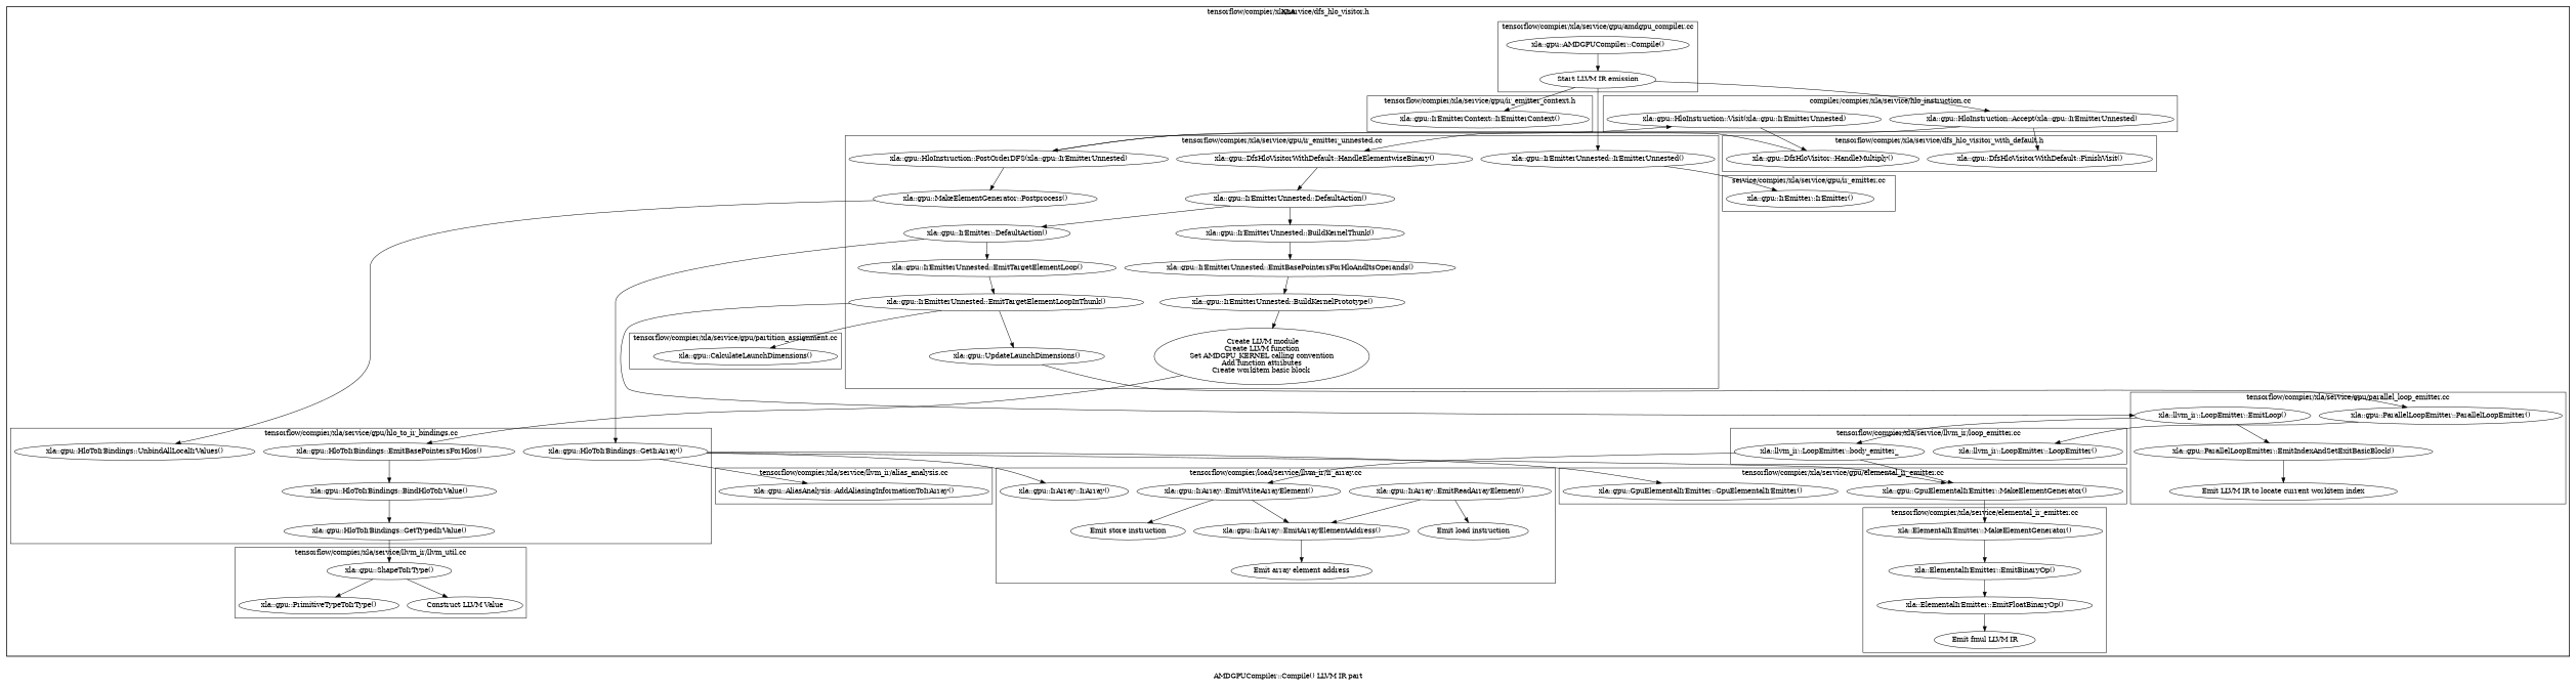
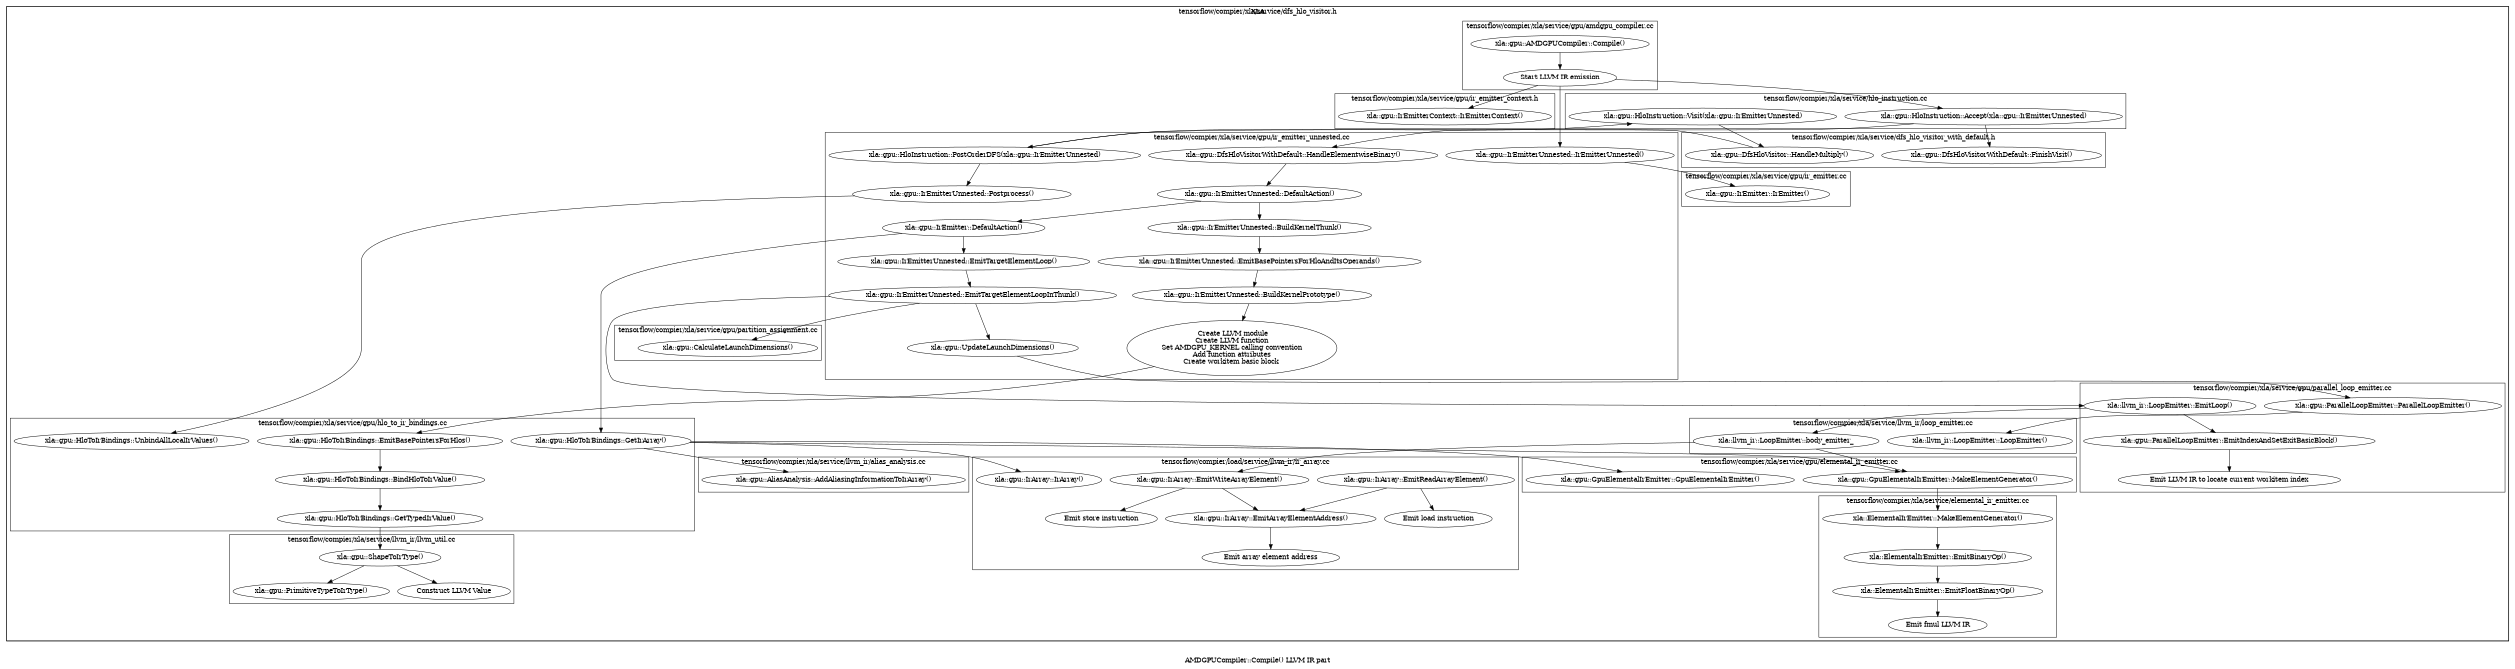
  digraph {
    label="AMDGPUCompiler::Compile() LLVM IR part"
    n1 [label="xla::gpu::AMDGPUCompiler::Compile()"]
    n2 [label="Start LLVM IR emission"]
    n3 [label="xla::gpu::IrEmitterContext::IrEmitterContext()"]
    n4 [label="xla::gpu::IrEmitterUnnested::IrEmitterUnnested()"]
    n5 [label="xla::gpu::IrEmitterUnnested::DefaultAction()"]
    n6 [label="xla::gpu::IrEmitterUnnested::BuildKernelThunk()"]
    n7 [label="xla::gpu::IrEmitterUnnested::EmitBasePointersForHloAndItsOperands()"]
    n8 [label="xla::gpu::IrEmitterUnnested::BuildKernelPrototype()"]
    n9 [label=< Create LLVM module<br/>Create LLVM function<br/>Set AMDGPU_KERNEL calling convention<br/>Add function attributes<br/>Create workitem basic block >]
-   n10 [label="xla::gpu::MakeElementGenerator::Postprocess()"]
+   n10 [label="xla::gpu::IrEmitterUnnested::Postprocess()"]
    n11 [label="xla::gpu::IrEmitterUnnested::EmitTargetElementLoop()"]
    n12 [label="xla::gpu::IrEmitterUnnested::EmitTargetElementLoopInThunk()"]
    n13 [label="xla::gpu::UpdateLaunchDimensions()"]
    n14 [label="xla::gpu::DfsHloVisitorWithDefault::HandleElementwiseBinary()"]
    n15 [label="xla::gpu::HloInstruction::PostOrderDFS(xla::gpu::IrEmitterUnnested)"]
    n16 [label="xla::gpu::IrEmitter::DefaultAction()"]
    n17 [label="xla::gpu::ParallelLoopEmitter::ParallelLoopEmitter()"]
    n18 [label="xla::gpu::ParallelLoopEmitter::EmitIndexAndSetExitBasicBlock()"]
    n19 [label=< Emit LLVM IR to locate current workitem index >]
    n20 [label="xla::llvm_ir::LoopEmitter::EmitLoop()"]
    n21 [label="xla::llvm_ir::LoopEmitter::LoopEmitter()"]
    n22 [label="xla::llvm_ir::LoopEmitter::body_emitter_"]
    n23 [label="xla::gpu::CalculateLaunchDimensions()"]
    n24 [label="xla::gpu::IrEmitter::IrEmitter()"]
    n25 [label="xla::gpu::HloInstruction::Accept(xla::gpu::IrEmitterUnnested)"]
    n26 [label="xla::gpu::HloInstruction::Visit(xla::gpu::IrEmitterUnnested)"]
    n27 [label="xla::gpu::DfsHloVisitorWithDefault::FinishVisit()"]
    n28 [label="xla::gpu::DfsHloVisitor::HandleMultiply()"]
    n29 [label="xla::gpu::HloToIrBindings::EmitBasePointersForHlos()"]
    n30 [label="xla::gpu::HloToIrBindings::UnbindAllLocalIrValues()"]
    n31 [label="xla::gpu::HloToIrBindings::GetIrArray()"]
    n32 [label="xla::gpu::HloToIrBindings::BindHloToIrValue()"]
    n33 [label="xla::gpu::HloToIrBindings::GetTypedIrValue()"]
    n34 [label="xla::gpu::ShapeToIrType()"]
    n35 [label="xla::gpu::PrimitiveTypeToIrType()"]
    n36 [label=< Construct LLVM Value >]
    n37 [label="xla::gpu::IrArray::EmitReadArrayElement()"]
    n38 [label="xla::gpu::IrArray::EmitWriteArrayElement()"]
    n39 [label="xla::gpu::IrArray::IrArray()"]
    n40 [label="xla::gpu::IrArray::EmitArrayElementAddress()"]
    n41 [label=< Emit load instruction >]
    n42 [label=< Emit array element address >]
    n43 [label=< Emit store instruction >]
    n44 [label="xla::gpu::AliasAnalysis::AddAliasingInformationToIrArray()"]
    n45 [label="xla::gpu::GpuElementalIrEmitter::MakeElementGenerator()"]
    n46 [label="xla::gpu::GpuElementalIrEmitter::GpuElementalIrEmitter()"]
    n47 [label="xla::ElementalIrEmitter::MakeElementGenerator()"]
    n48 [label="xla::ElementalIrEmitter::EmitBinaryOp()"]
    n49 [label="xla::ElementalIrEmitter::EmitFloatBinaryOp()"]
    n50 [label=< Emit fmul LLVM IR >]
    subgraph cluster_1 {
      label=XLA
      subgraph cluster_2 {
        label="tensorflow/compier/xla/service/gpu/amdgpu_compiler.cc"
        n1
        n2
      }
      subgraph cluster_3 {
        label="tensorflow/compier/xla/service/gpu/ir_emitter_context.h"
        n3
      }
      subgraph cluster_4 {
        label="tensorflow/compier/xla/service/gpu/ir_emitter_unnested.cc"
        n4
        n5
        n6
        n7
        n8
        n9
        n10
        n11
        n12
        n13
        n14
        n15
        n16
      }
      subgraph cluster_5 {
        label="tensorflow/compier/xla/service/gpu/parallel_loop_emitter.cc"
        n17
        n18
        n19
        n20
      }
      subgraph cluster_6 {
        label="tensorflow/compier/xla/service/llvm_ir/loop_emitter.cc"
        n21
        n22
      }
      subgraph cluster_7 {
        label="tensorflow/compier/xla/service/gpu/partition_assignment.cc"
        n23
      }
      subgraph cluster_8 {
-       label="service/compier/xla/service/gpu/ir_emitter.cc"
+       label="tensorflow/compier/xla/service/gpu/ir_emitter.cc"
        n24
      }
      subgraph cluster_9 {
-       label="compiler/compier/xla/service/hlo_instruction.cc"
+       label="tensorflow/compier/xla/service/hlo_instruction.cc"
        n25
        n26
      }
      subgraph cluster_10 {
        label="tensorflow/compier/xla/service/dfs_hlo_visitor_with_default.h"
        n27
        n28
      }
      subgraph cluster_11 {
        label="tensorflow/compier/xla/service/dfs_hlo_visitor.h"
      }
      subgraph cluster_12 {
        label="tensorflow/compier/xla/service/gpu/hlo_to_ir_bindings.cc"
        n29
        n30
        n31
        n32
        n33
      }
      subgraph cluster_13 {
        label="tensorflow/compier/xla/service/llvm_ir/llvm_util.cc"
        n34
        n35
        n36
      }
      subgraph cluster_14 {
        label="tensorflow/compier/load/service/llvm_ir/ir_array.cc"
        n37
        n38
        n39
        n40
        n41
        n42
        n43
      }
      subgraph cluster_15 {
        label="tensorflow/compier/xla/service/llvm_ir/alias_analysis.cc"
        n44
      }
      subgraph cluster_16 {
        label="tensorflow/compier/xla/service/gpu/elemental_ir_emitter.cc"
        n45
        n46
      }
      subgraph cluster_17 {
        label="tensorflow/compier/xla/service/elemental_ir_emitter.cc"
        n47
        n48
        n49
        n50
      }
    }
    n1 -> n2
    n2 -> n3
    n2 -> n4
    n2 -> n25
    n4 -> n24
    n5 -> n6
    n5 -> n16
    n6 -> n7
    n7 -> n8
    n8 -> n9
    n9 -> n29
    n10 -> n30
    n11 -> n12
    n12 -> n13
    n12 -> n20
    n12 -> n23
    n13 -> n17
    n14 -> n5
    n15 -> n10
    n15 -> n26
    n16 -> n11
    n16 -> n31
    n17 -> n21
    n18 -> n19
    n20 -> n18
    n20 -> n22
    n22 -> n38
    n22 -> n45
    n25 -> n15
    n25 -> n27
    n26 -> n28
    n28 -> n14
    n29 -> n32
    n31 -> n39
    n31 -> n44
    n31 -> n45
    n31 -> n46
    n32 -> n33
    n33 -> n34
    n34 -> n35
    n34 -> n36
    n37 -> n40
    n37 -> n41
    n38 -> n40
    n38 -> n43
    n40 -> n42
    n45 -> n47
    n47 -> n48
    n48 -> n49
    n49 -> n50
  }
